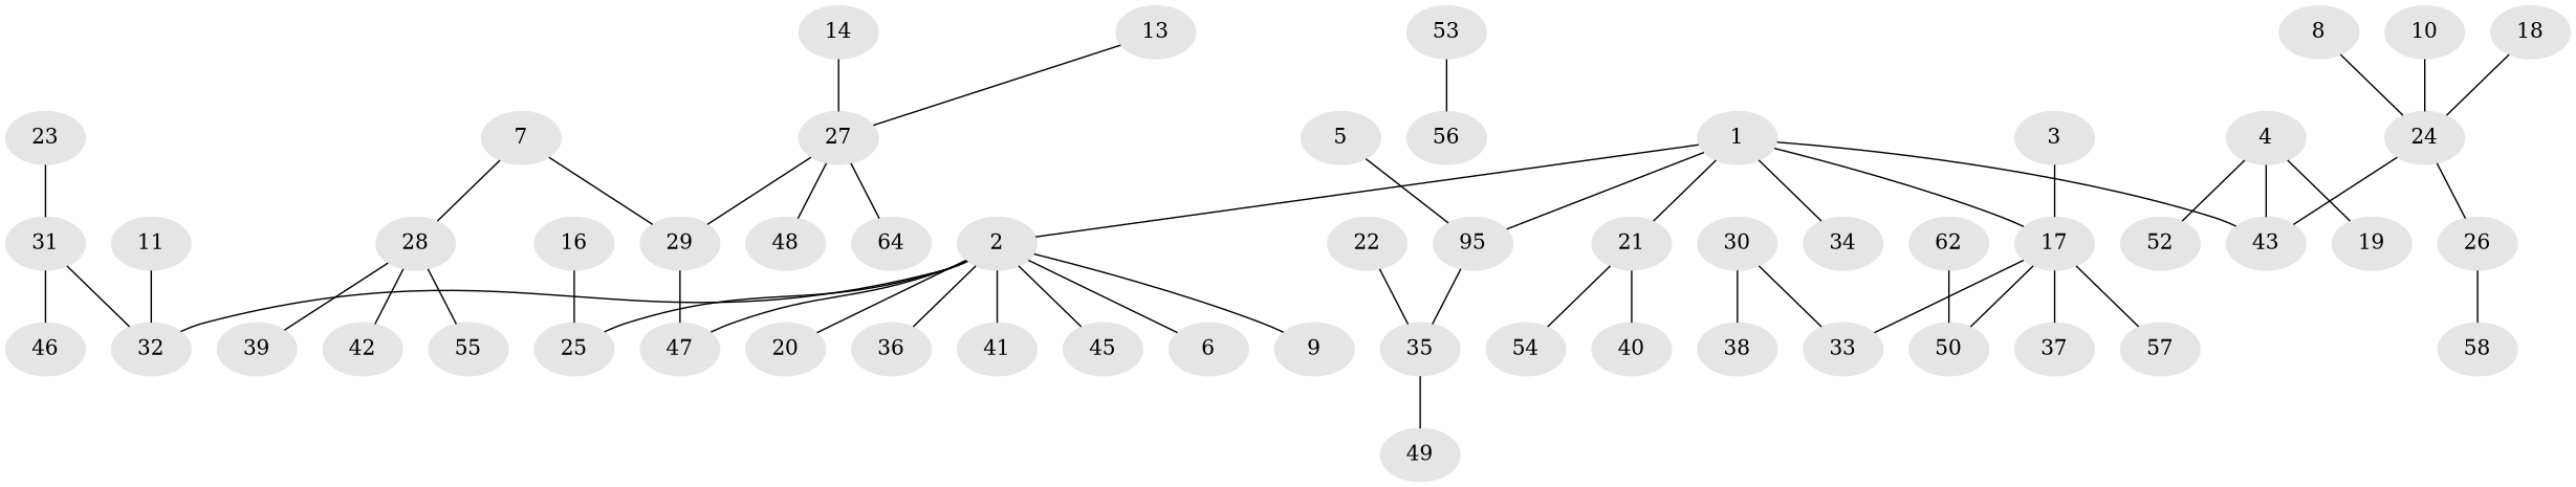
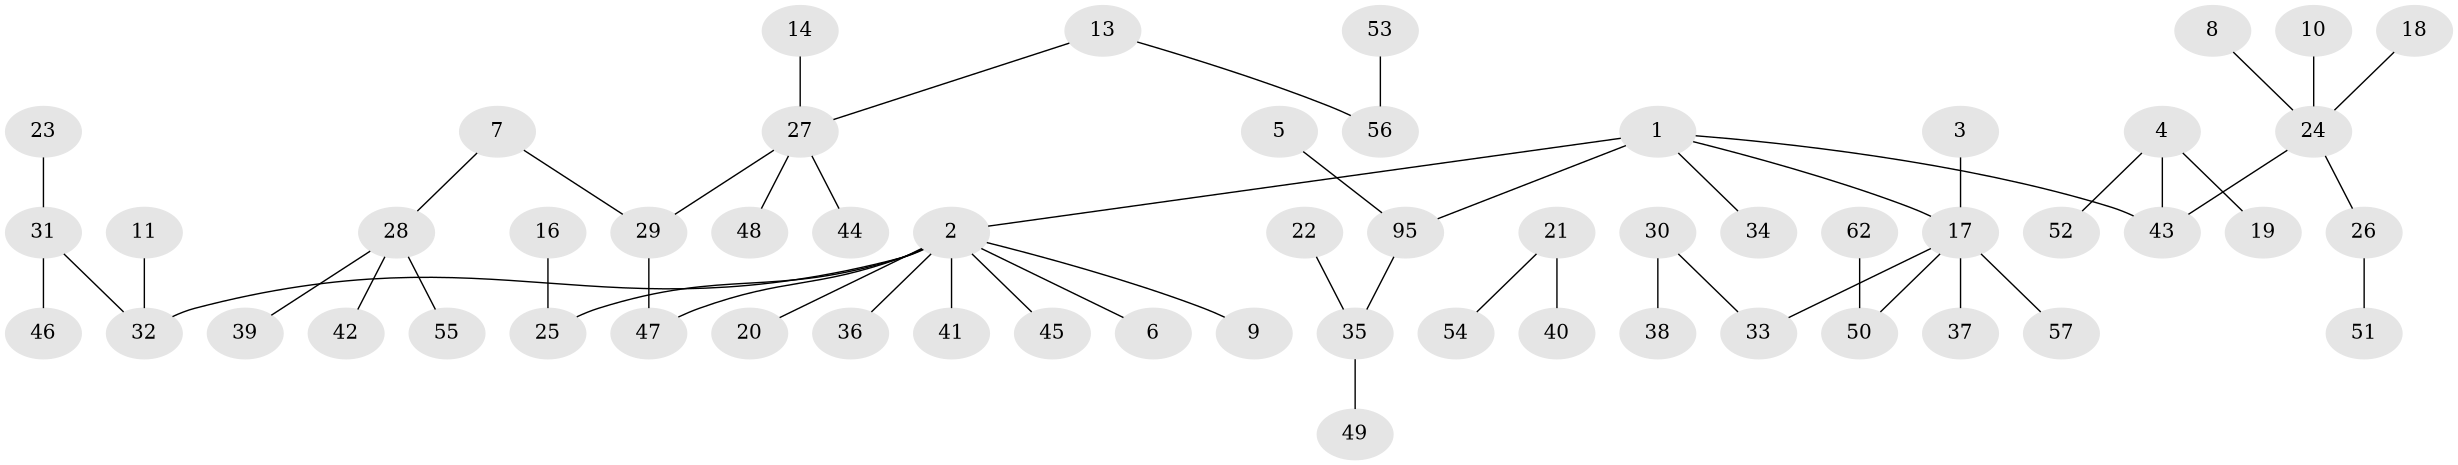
  graph {
    node [color=gray90 style=filled]
    edge [weight=1.0]
    1
    2
    n3 [label=95]
    17
    21
    43
    34
    6
    9
    20
    25
    32
    36
    41
    45
    47
    35
    50
    33
    37
    57
    40
    54
    3
    4
    19
    52
    5
    7
    28
    29
    39
    42
    55
    8
    24
    26
    10
    11
    n40 [label=62]
    13
    27
    56
-   44 [label=64]
+   44
    48
    14
    49
    16
    18
    22
    23
    31
    46
-   51 [label=58]
+   51
    30
    38
    53
    1 -- 2
    1 -- n3
    1 -- 17
-   1 -- 21
    1 -- 43
    1 -- 34
    2 -- 6
    2 -- 9
    2 -- 20
    2 -- 25
    2 -- 32
    2 -- 36
    2 -- 41
    2 -- 45
    2 -- 47
    n3 -- 35
    17 -- 50
    17 -- 33
    17 -- 37
    17 -- 57
    21 -- 40
    21 -- 54
    35 -- 49
    3 -- 17
    4 -- 43
    4 -- 19
    4 -- 52
    5 -- n3
    7 -- 28
    7 -- 29
    28 -- 39
    28 -- 42
    28 -- 55
    29 -- 47
    8 -- 24
    24 -- 43
    24 -- 26
    26 -- 51
    10 -- 24
    11 -- 32
    n40 -- 50
    13 -- 27
+   13 -- 56
    27 -- 29
    27 -- 44
    27 -- 48
    14 -- 27
    16 -- 25
    18 -- 24
    22 -- 35
    23 -- 31
    31 -- 32
    31 -- 46
    30 -- 33
    30 -- 38
    53 -- 56
  }
